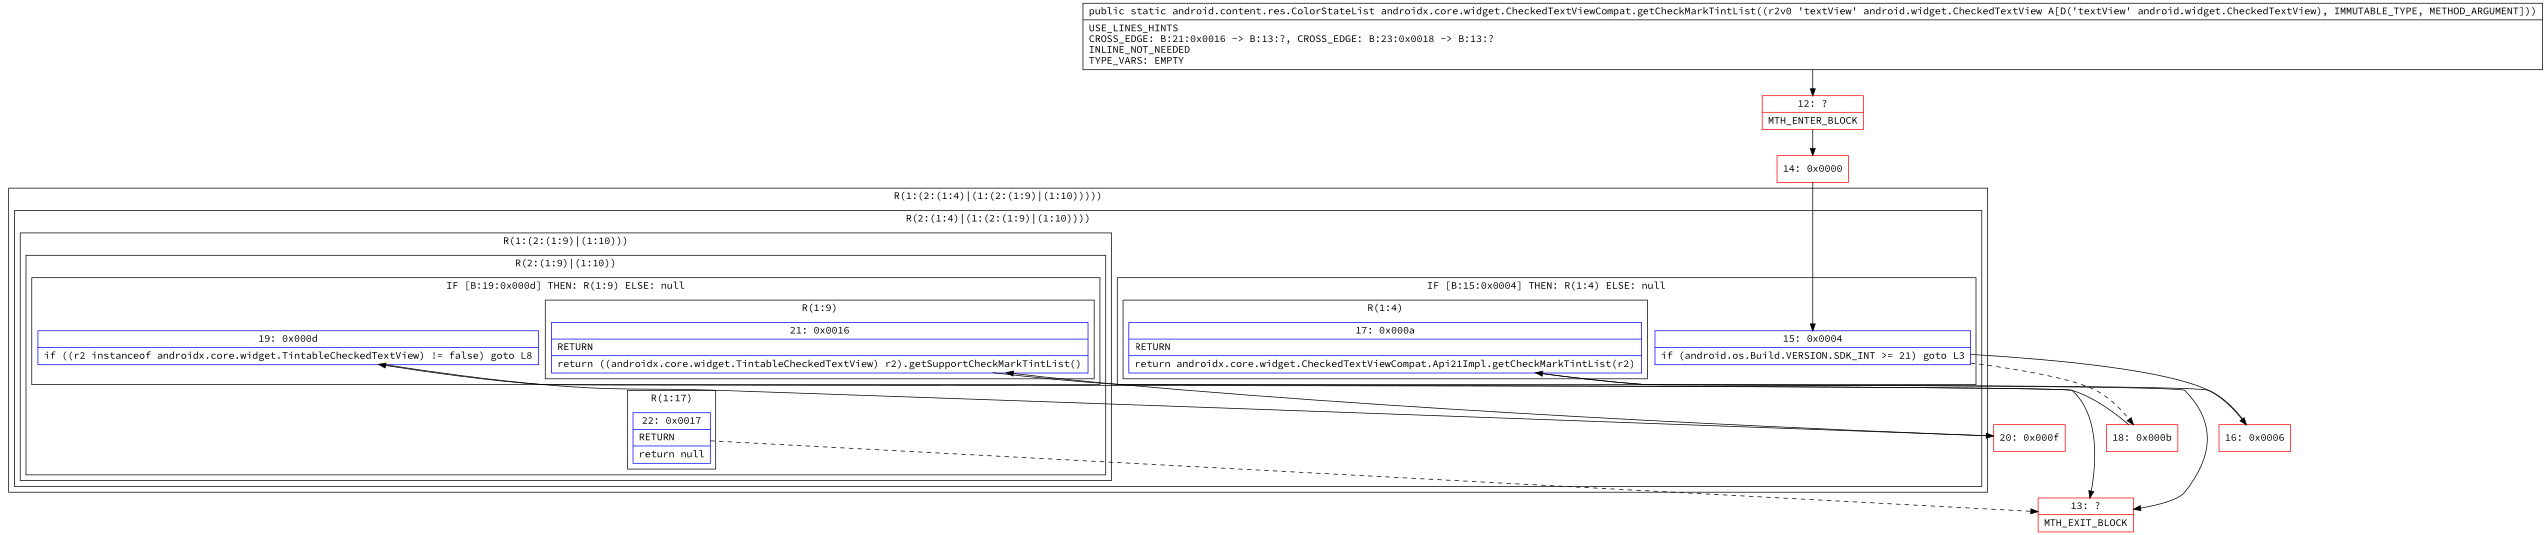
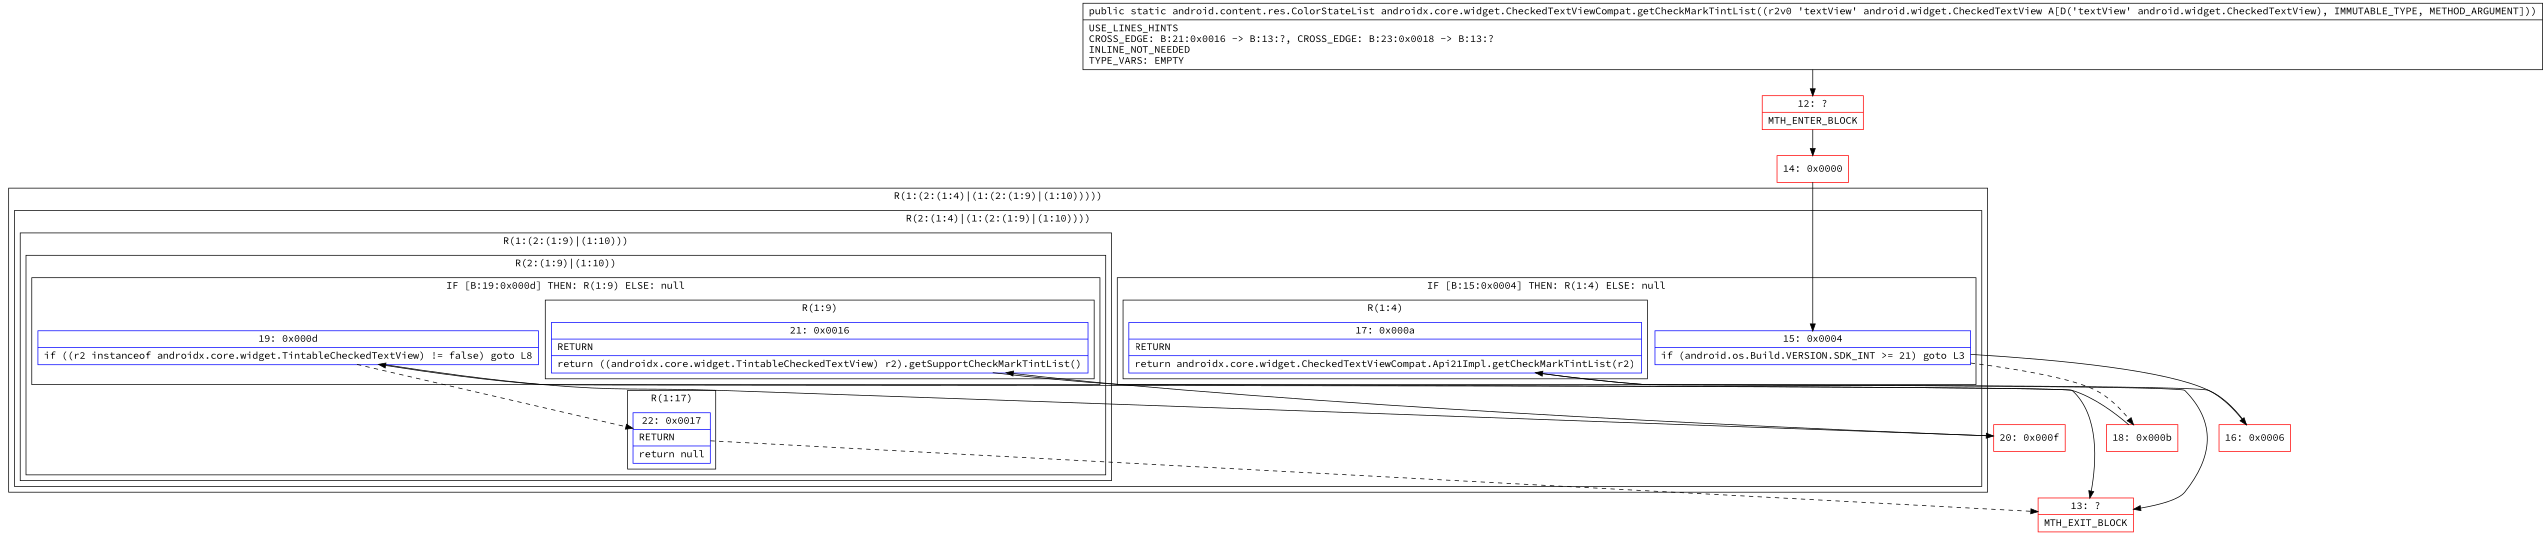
  digraph {
    fontname="Source Code Pro"
    node [color=red fontname="Source Code Pro" shape=record]
    edge [fontname="Source Code Pro"]
    n1 [color=blue label="{17\:\ 0x000a|RETURN\l|return androidx.core.widget.CheckedTextViewCompat.Api21Impl.getCheckMarkTintList(r2)\l}"]
    n2 [color=blue label="{15\:\ 0x0004|if (android.os.Build.VERSION.SDK_INT \>= 21) goto L3\l}"]
    n3 [color=blue label="{21\:\ 0x0016|RETURN\l|return ((androidx.core.widget.TintableCheckedTextView) r2).getSupportCheckMarkTintList()\l}"]
    n4 [color=blue label="{19\:\ 0x000d|if ((r2 instanceof androidx.core.widget.TintableCheckedTextView) != false) goto L8\l}"]
    n5 [color=blue label="{22\:\ 0x0017|RETURN\l|return null\l}"]
    n6 [label="{13\:\ ?|MTH_EXIT_BLOCK\l}"]
    n7 [label="{16\:\ 0x0006}"]
    n8 [label="{18\:\ 0x000b}"]
    n9 [label="{20\:\ 0x000f}"]
    n10 [label="{12\:\ ?|MTH_ENTER_BLOCK\l}"]
    n11 [label="{14\:\ 0x0000}"]
    n12 [label="{public static android.content.res.ColorStateList androidx.core.widget.CheckedTextViewCompat.getCheckMarkTintList((r2v0 'textView' android.widget.CheckedTextView A[D('textView' android.widget.CheckedTextView), IMMUTABLE_TYPE, METHOD_ARGUMENT]))  | USE_LINES_HINTS\lCROSS_EDGE: B:21:0x0016 \-\> B:13:?, CROSS_EDGE: B:23:0x0018 \-\> B:13:?\lINLINE_NOT_NEEDED\lTYPE_VARS: EMPTY\l}" color=""]
    subgraph cluster_1 {
      label="R(1:(2:(1:4)|(1:(2:(1:9)|(1:10)))))"
      subgraph cluster_2 {
        label="R(2:(1:4)|(1:(2:(1:9)|(1:10))))"
        subgraph cluster_3 {
          label="IF [B:15:0x0004] THEN: R(1:4) ELSE: null"
          n2
          subgraph cluster_4 {
            label="R(1:4)"
            n1
          }
        }
        subgraph cluster_5 {
          label="R(1:(2:(1:9)|(1:10)))"
          subgraph cluster_6 {
            label="R(2:(1:9)|(1:10))"
            subgraph cluster_7 {
              label="IF [B:19:0x000d] THEN: R(1:9) ELSE: null"
              n4
              subgraph cluster_8 {
                label="R(1:9)"
                n3
              }
            }
            subgraph cluster_9 {
              label="R(1:17)"
              n5
            }
          }
        }
      }
    }
    n1 -> n6
    n2 -> n7
    n2 -> n8 [style=dashed]
    n3 -> n6
+   n4 -> n5 [style=dashed]
    n4 -> n9
    n5 -> n6 [style=dashed]
    n7 -> n1
    n8 -> n4
    n9 -> n3
    n10 -> n11
    n11 -> n2
    n12 -> n10
  }
